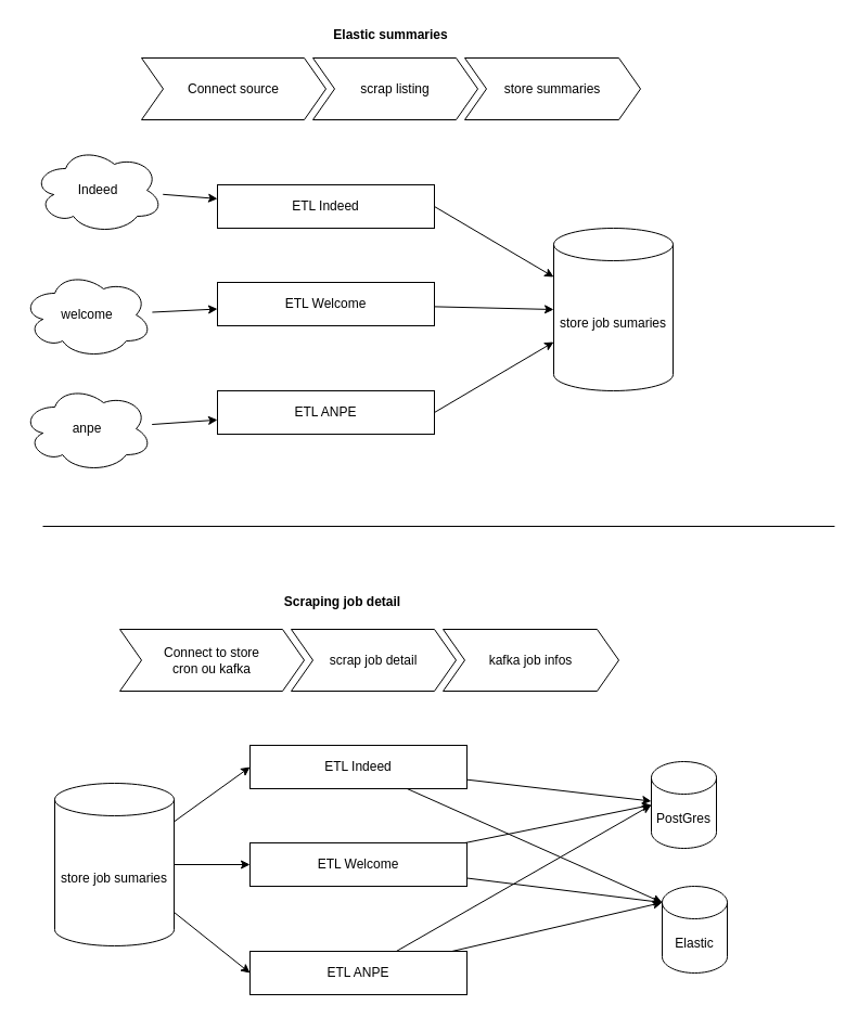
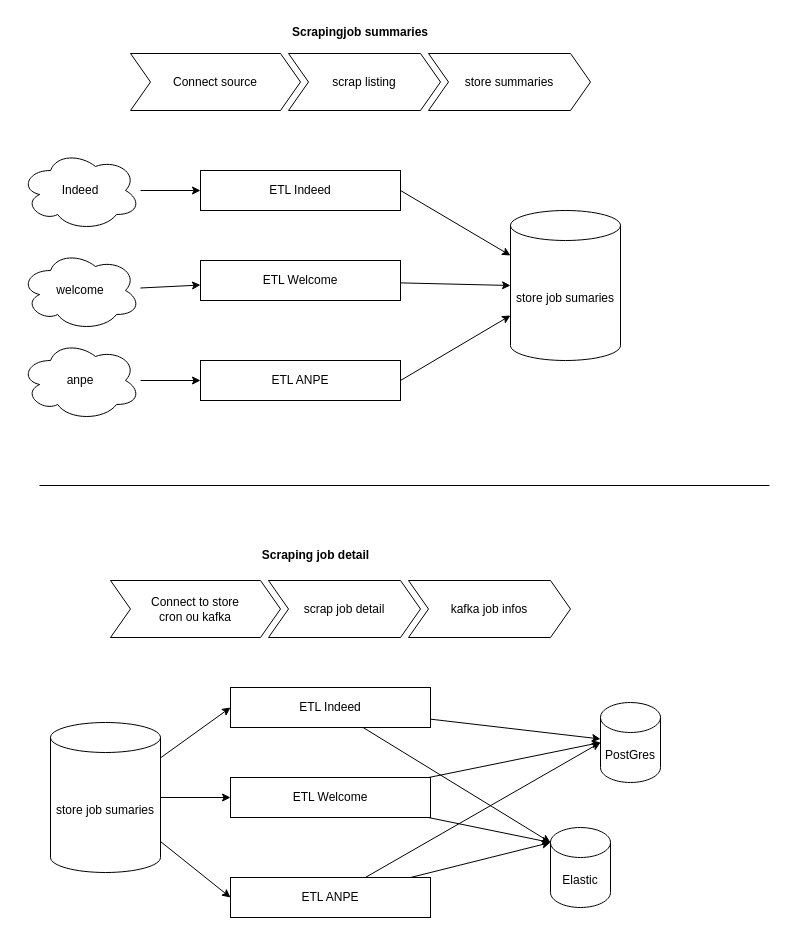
  <mxCell id="0" />
  <mxCell id="1" parent="0" />
  <mxCell id="2" style="edgeStyle=none;html=1;" parent="1" source="3" target="13" edge="1"><mxGeometry relative="1" as="geometry" /></mxCell>
- <mxCell id="3" value="Indeed" style="ellipse;shape=cloud;whiteSpace=wrap;html=1;" parent="1" vertex="1"><mxGeometry x="30" y="135" width="120" height="80" as="geometry" /></mxCell>
+ <mxCell id="3" value="Indeed" style="ellipse;shape=cloud;whiteSpace=wrap;html=1;" parent="1" vertex="1"><mxGeometry x="20" y="150" width="120" height="80" as="geometry" /></mxCell>
  <mxCell id="4" style="edgeStyle=none;html=1;" parent="1" source="5" target="9" edge="1"><mxGeometry relative="1" as="geometry" /></mxCell>
  <mxCell id="5" value="welcome" style="ellipse;shape=cloud;whiteSpace=wrap;html=1;" parent="1" vertex="1"><mxGeometry x="20" y="250" width="120" height="80" as="geometry" /></mxCell>
  <mxCell id="6" style="edgeStyle=none;html=1;" parent="1" source="7" target="11" edge="1"><mxGeometry relative="1" as="geometry" /></mxCell>
- <mxCell id="7" value="anpe" style="ellipse;shape=cloud;whiteSpace=wrap;html=1;" parent="1" vertex="1"><mxGeometry x="20" y="355" width="120" height="80" as="geometry" /></mxCell>
+ <mxCell id="7" value="anpe" style="ellipse;shape=cloud;whiteSpace=wrap;html=1;" parent="1" vertex="1"><mxGeometry x="20" y="340" width="120" height="80" as="geometry" /></mxCell>
  <mxCell id="8" style="edgeStyle=none;html=1;entryX=0;entryY=0.5;entryDx=0;entryDy=0;entryPerimeter=0;" parent="1" source="9" target="14" edge="1"><mxGeometry relative="1" as="geometry" /></mxCell>
  <mxCell id="9" value="ETL Welcome" style="rounded=0;whiteSpace=wrap;html=1;" parent="1" vertex="1"><mxGeometry x="200" y="260" width="200" height="40" as="geometry" /></mxCell>
  <mxCell id="10" style="edgeStyle=none;html=1;entryX=0;entryY=0;entryDx=0;entryDy=105;entryPerimeter=0;exitX=1;exitY=0.5;exitDx=0;exitDy=0;" parent="1" source="11" target="14" edge="1"><mxGeometry relative="1" as="geometry" /></mxCell>
  <mxCell id="11" value="ETL ANPE" style="rounded=0;whiteSpace=wrap;html=1;" parent="1" vertex="1"><mxGeometry x="200" y="360" width="200" height="40" as="geometry" /></mxCell>
  <mxCell id="12" style="edgeStyle=none;html=1;exitX=1;exitY=0.5;exitDx=0;exitDy=0;entryX=0;entryY=0;entryDx=0;entryDy=45;entryPerimeter=0;" parent="1" source="13" target="14" edge="1"><mxGeometry relative="1" as="geometry" /></mxCell>
  <mxCell id="13" value="ETL Indeed" style="rounded=0;whiteSpace=wrap;html=1;" parent="1" vertex="1"><mxGeometry x="200" y="170" width="200" height="40" as="geometry" /></mxCell>
  <mxCell id="14" value="store job sumaries" style="shape=cylinder3;whiteSpace=wrap;html=1;boundedLbl=1;backgroundOutline=1;size=15;" parent="1" vertex="1"><mxGeometry x="510" y="210" width="110" height="150" as="geometry" /></mxCell>
- <mxCell id="15" value="Elastic summaries" style="swimlane;childLayout=stackLayout;horizontal=1;fillColor=none;horizontalStack=1;resizeParent=1;resizeParentMax=0;resizeLast=0;collapsible=0;strokeColor=none;stackBorder=10;stackSpacing=-12;resizable=1;align=center;points=[];whiteSpace=wrap;html=1;startSize=23;" parent="1" vertex="1"><mxGeometry x="120" y="20" width="480" height="100" as="geometry" /></mxCell>
+ <mxCell id="15" value="Scrapingjob summaries" style="swimlane;childLayout=stackLayout;horizontal=1;fillColor=none;horizontalStack=1;resizeParent=1;resizeParentMax=0;resizeLast=0;collapsible=0;strokeColor=none;stackBorder=10;stackSpacing=-12;resizable=1;align=center;points=[];whiteSpace=wrap;html=1;startSize=23;" parent="1" vertex="1"><mxGeometry x="120" y="20" width="480" height="100" as="geometry" /></mxCell>
  <mxCell id="16" value="Connect source" style="shape=step;perimeter=stepPerimeter;fixedSize=1;points=[];whiteSpace=wrap;html=1;" parent="15" vertex="1"><mxGeometry x="10" y="33" width="170" height="57" as="geometry" /></mxCell>
  <mxCell id="17" value="scrap listing" style="shape=step;perimeter=stepPerimeter;fixedSize=1;points=[];whiteSpace=wrap;html=1;" parent="15" vertex="1"><mxGeometry x="168" y="33" width="152" height="57" as="geometry" /></mxCell>
  <mxCell id="18" value="store summaries" style="shape=step;perimeter=stepPerimeter;fixedSize=1;points=[];whiteSpace=wrap;html=1;" parent="15" vertex="1"><mxGeometry x="308" y="33" width="162" height="57" as="geometry" /></mxCell>
  <mxCell id="19" style="edgeStyle=none;html=1;entryX=0;entryY=0.5;entryDx=0;entryDy=0;entryPerimeter=0;" parent="1" source="21" target="28" edge="1"><mxGeometry relative="1" as="geometry" /></mxCell>
  <mxCell id="20" style="edgeStyle=none;html=1;entryX=0;entryY=0;entryDx=0;entryDy=15;entryPerimeter=0;" parent="1" source="21" target="29" edge="1"><mxGeometry relative="1" as="geometry" /></mxCell>
  <mxCell id="21" value="ETL Welcome" style="rounded=0;whiteSpace=wrap;html=1;" parent="1" vertex="1"><mxGeometry x="230" y="777" width="200" height="40" as="geometry" /></mxCell>
  <mxCell id="22" style="edgeStyle=none;html=1;entryX=0;entryY=0;entryDx=0;entryDy=15;entryPerimeter=0;" parent="1" source="24" target="29" edge="1"><mxGeometry relative="1" as="geometry" /></mxCell>
  <mxCell id="23" style="edgeStyle=none;html=1;entryX=0;entryY=0.5;entryDx=0;entryDy=0;entryPerimeter=0;" parent="1" source="24" target="28" edge="1"><mxGeometry relative="1" as="geometry" /></mxCell>
  <mxCell id="24" value="ETL ANPE" style="rounded=0;whiteSpace=wrap;html=1;" parent="1" vertex="1"><mxGeometry x="230" y="877" width="200" height="40" as="geometry" /></mxCell>
  <mxCell id="25" style="edgeStyle=none;html=1;entryX=0;entryY=0;entryDx=0;entryDy=15;entryPerimeter=0;" parent="1" source="27" target="29" edge="1"><mxGeometry relative="1" as="geometry" /></mxCell>
  <mxCell id="26" style="edgeStyle=none;html=1;" parent="1" source="27" target="28" edge="1"><mxGeometry relative="1" as="geometry" /></mxCell>
  <mxCell id="27" value="ETL Indeed" style="rounded=0;whiteSpace=wrap;html=1;" parent="1" vertex="1"><mxGeometry x="230" y="687" width="200" height="40" as="geometry" /></mxCell>
  <mxCell id="28" value="PostGres" style="shape=cylinder3;whiteSpace=wrap;html=1;boundedLbl=1;backgroundOutline=1;size=15;" parent="1" vertex="1"><mxGeometry x="600" y="702" width="60" height="80" as="geometry" /></mxCell>
- <mxCell id="29" value="Elastic" style="shape=cylinder3;whiteSpace=wrap;html=1;boundedLbl=1;backgroundOutline=1;size=15;" parent="1" vertex="1"><mxGeometry x="610" y="817" width="60" height="80" as="geometry" /></mxCell>
+ <mxCell id="29" value="Elastic" style="shape=cylinder3;whiteSpace=wrap;html=1;boundedLbl=1;backgroundOutline=1;size=15;" parent="1" vertex="1"><mxGeometry x="550" y="827" width="60" height="80" as="geometry" /></mxCell>
  <mxCell id="30" value="Connect to store&lt;br&gt;cron ou kafka" style="shape=step;perimeter=stepPerimeter;fixedSize=1;points=[];whiteSpace=wrap;html=1;" parent="1" vertex="1"><mxGeometry x="110" y="580" width="170" height="57" as="geometry" /></mxCell>
  <mxCell id="31" value="scrap job detail" style="shape=step;perimeter=stepPerimeter;fixedSize=1;points=[];whiteSpace=wrap;html=1;" parent="1" vertex="1"><mxGeometry x="268" y="580" width="152" height="57" as="geometry" /></mxCell>
  <mxCell id="32" value="kafka job infos" style="shape=step;perimeter=stepPerimeter;fixedSize=1;points=[];whiteSpace=wrap;html=1;" parent="1" vertex="1"><mxGeometry x="408" y="580" width="162" height="57" as="geometry" /></mxCell>
  <mxCell id="33" style="edgeStyle=none;html=1;entryX=0;entryY=0.5;entryDx=0;entryDy=0;" parent="1" source="36" target="27" edge="1"><mxGeometry relative="1" as="geometry" /></mxCell>
  <mxCell id="34" style="edgeStyle=none;html=1;entryX=0;entryY=0.5;entryDx=0;entryDy=0;" parent="1" source="36" target="21" edge="1"><mxGeometry relative="1" as="geometry" /></mxCell>
  <mxCell id="35" style="edgeStyle=none;html=1;entryX=0;entryY=0.5;entryDx=0;entryDy=0;" parent="1" source="36" target="24" edge="1"><mxGeometry relative="1" as="geometry" /></mxCell>
  <mxCell id="36" value="store job sumaries" style="shape=cylinder3;whiteSpace=wrap;html=1;boundedLbl=1;backgroundOutline=1;size=15;" parent="1" vertex="1"><mxGeometry x="50" y="722" width="110" height="150" as="geometry" /></mxCell>
  <mxCell id="37" value="&lt;span style=&quot;font-weight: 700;&quot;&gt;Scraping job detail&lt;/span&gt;" style="text;html=1;align=center;verticalAlign=middle;resizable=0;points=[];autosize=1;strokeColor=none;fillColor=none;" parent="1" vertex="1"><mxGeometry x="250" y="540" width="130" height="30" as="geometry" /></mxCell>
  <mxCell id="38" value="" style="line;strokeWidth=1;html=1;" parent="1" vertex="1"><mxGeometry x="39" y="480" width="730" height="10" as="geometry" /></mxCell>
